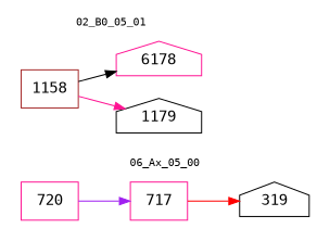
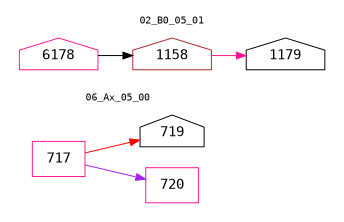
  digraph {
    fontname="DejaVu Sans Mono"
    rankdir=LR
    node [color=deeppink fontname="DejaVu Sans Mono" shape=box]
    edge [fontname="DejaVu Sans Mono"]
    n1 [label=717]
    n2 [label=720]
-   n3 [color=black label=319 shape=house]
-   n4 [color=brown label=1158]
+   n3 [color=black label=719 shape=house]
+   n4 [color=brown label=1158 shape=house]
    n5 [color=black label=1179 shape=house]
    n6 [label=6178 shape=house]
    subgraph cluster_1 {
      color=white
      fontsize=10
      label="06_Ax_05_00"
      n1
      n2
      n3
    }
    subgraph cluster_2 {
      color=white
      fontsize=10
      label="02_B0_05_01"
      n4
      n5
      n6
    }
-   n2 -> n1 [color=purple]
+   n1 -> n2 [color=purple]
    n1 -> n3 [color=red]
    n4 -> n5 [color=deeppink]
-   n4 -> n6 [color=black]
+   n6 -> n4 [color=black]
  }
